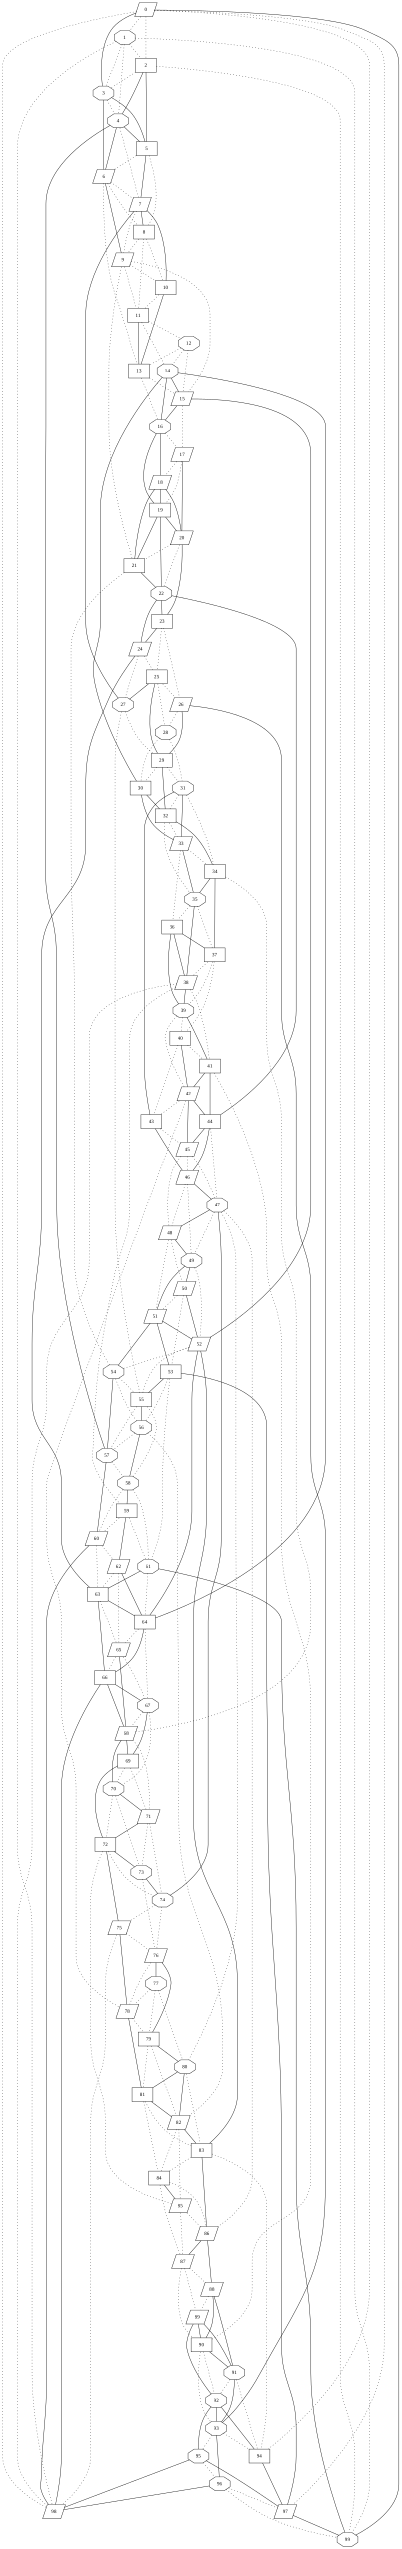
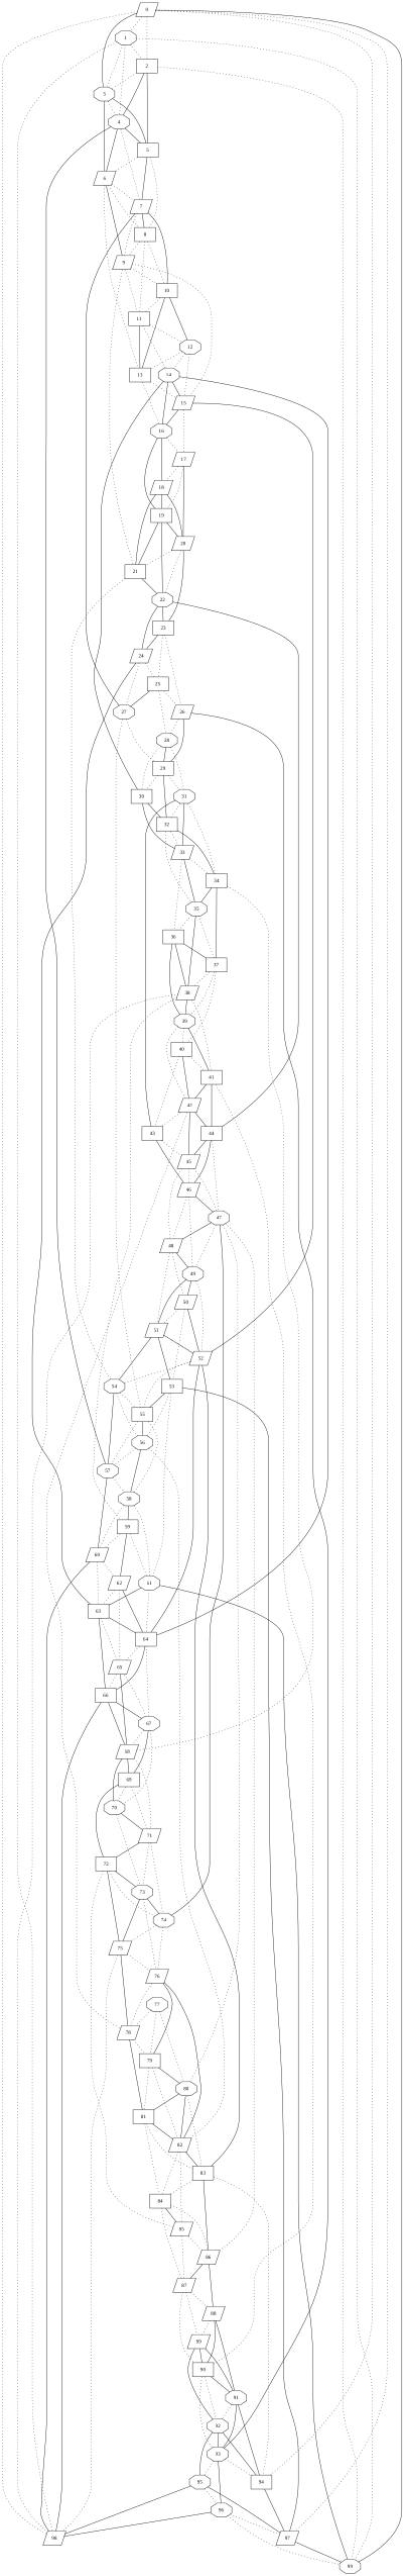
  strict graph {
    fontname="Liberation Serif"
    node [fontname="Liberation Serif" shape=parallelogram]
    edge [fontname="Liberation Serif" is_available=True prob=1.0 style=dotted]
    1 [shape=octagon]
    0
    2 [shape=box]
    3 [shape=octagon]
    94 [shape=box]
    97
    98
    99 [shape=octagon]
    4 [shape=octagon]
    5 [shape=box]
    6
    7
    57 [shape=octagon]
    8 [shape=box]
    9
    13 [shape=box]
    10 [shape=box]
    27 [shape=octagon]
    58 [shape=octagon]
    60
    11 [shape=box]
    21 [shape=box]
    15
    16 [shape=octagon]
    12 [shape=octagon]
    29 [shape=box]
    55 [shape=box]
    14 [shape=octagon]
    22 [shape=octagon]
    54 [shape=octagon]
    30 [shape=box]
    64 [shape=box]
    17
    52
    18
    19 [shape=box]
    32 [shape=box]
    33
    65
    66 [shape=box]
    67 [shape=octagon]
    20
    83 [shape=box]
    23 [shape=box]
    24
    44 [shape=box]
    25 [shape=box]
    26
    56 [shape=octagon]
    63 [shape=box]
    45
    46
    47 [shape=octagon]
    28 [shape=octagon]
    93 [shape=octagon]
    31 [shape=octagon]
    95 [shape=octagon]
    96 [shape=octagon]
    34 [shape=box]
    43 [shape=box]
    35 [shape=octagon]
    36 [shape=box]
    37 [shape=box]
    68
    38
    39 [shape=octagon]
    40 [shape=box]
    69 [shape=box]
    70 [shape=octagon]
    71
    41 [shape=box]
    59 [shape=box]
    42
    90 [shape=box]
    61 [shape=octagon]
    62
    78
    91 [shape=octagon]
    92 [shape=octagon]
    48
    79 [shape=box]
    81 [shape=box]
    49 [shape=octagon]
    74 [shape=octagon]
    80 [shape=octagon]
    86
    50
    51
    75
    76
    82
    87
    88
    53 [shape=box]
    84 [shape=box]
    85
    72 [shape=box]
    73 [shape=octagon]
    77 [shape=octagon]
    89
    1 -- 2 [prob=0.932063817024]
    1 -- 3 [prob=0.445561985788]
    1 -- 98 [prob=0.241674708934]
    1 -- 99 [prob=0.729968610135]
    1 -- 4 [prob=0.418561628294]
    0 -- 1
    0 -- 2 [prob=0.112128831712]
    0 -- 3 [style=solid]
    0 -- 94 [prob=0.490976271307]
    0 -- 97 [prob=0.927480081698]
    0 -- 98
    0 -- 99 [prob=0.334903827917 style=solid]
    2 -- 3 [prob=0.86377921816]
    2 -- 99 [prob=0.760470657782]
    2 -- 4 [prob=0.534831297607 style=solid]
    2 -- 5 [prob=0.539143146005 style=solid]
    3 -- 4 [prob=0.969232722174]
    3 -- 5 [prob=0.335969060022 style=solid]
    3 -- 6 [style=solid]
    94 -- 97 [prob=0.849642973155 style=solid]
    97 -- 99 [prob=0.0886018448577 style=solid]
    4 -- 5 [style=solid]
    4 -- 6 [prob=0.930382664607 style=solid]
    4 -- 7 [prob=0.921583569454]
    4 -- 57 [prob=0.940153686409 style=solid]
    5 -- 6
    5 -- 7 [style=solid]
    5 -- 8
    6 -- 7 [prob=0.634574458712]
    6 -- 8 [prob=0.557414117838]
    6 -- 9 [prob=0.986814154667 style=solid]
    6 -- 13
    7 -- 8 [style=solid]
    7 -- 9 [prob=0.944124736566]
    7 -- 10 [prob=0.331696117321 style=solid]
    7 -- 27 [prob=0.679614185343 style=solid]
    57 -- 58 [prob=0.827875159839]
    57 -- 60 [prob=0.720089318266 style=solid]
    8 -- 9 [prob=0.819198808511]
    8 -- 10 [prob=0.356208101372]
    8 -- 11 [prob=0.805174872007]
    9 -- 10
    9 -- 11 [prob=0.765263919464]
    9 -- 21
    9 -- 15 [prob=0.85821541229]
    13 -- 15 [prob=0.776209308201]
    13 -- 16 [prob=0.863174204178]
    10 -- 13 [prob=0.131897525778 style=solid]
    10 -- 11 [prob=0.197035879989]
+   10 -- 12 [prob=0.92917566675 style=solid]
    27 -- 29
    27 -- 55 [prob=0.89473858728]
    58 -- 60 [prob=0.789091117203]
    58 -- 59 [prob=0.0293443474651 style=solid]
    58 -- 61
    60 -- 98 [prob=0.402870171385 style=solid]
    60 -- 63 [prob=0.418869039945]
    60 -- 62
    11 -- 13 [prob=0.105163760057 style=solid]
    11 -- 12 [prob=0.773882598483]
    11 -- 14 [prob=0.73768689742]
    21 -- 22 [style=solid]
    21 -- 54
    15 -- 16 [prob=0.218107770487 style=solid]
    15 -- 17 [prob=0.349669726935]
    15 -- 52 [prob=0.807820579916 style=solid]
    16 -- 17 [prob=0.977999134515]
    16 -- 18 [prob=0.676331061624 style=solid]
    16 -- 19 [style=solid]
    12 -- 13 [prob=0.742663645228]
    12 -- 15 [prob=0.15154192456]
    12 -- 14 [prob=0.325049578745]
    29 -- 30 [prob=0.217978244999]
    29 -- 32 [style=solid]
    29 -- 31 [prob=0.80440885049]
    55 -- 57 [prob=0.377069877348]
    55 -- 58 [prob=0.259848156431]
    55 -- 56 [prob=0.0795806851101 style=solid]
    14 -- 15 [prob=0.522670045326 style=solid]
    14 -- 16 [prob=0.619629402887 style=solid]
    14 -- 30 [prob=0.0867495315313 style=solid]
    14 -- 64 [prob=0.437508576144 style=solid]
    22 -- 23 [prob=0.0787677893394 style=solid]
    22 -- 24 [style=solid]
    22 -- 44 [style=solid]
    54 -- 57 [prob=0.813293464705 style=solid]
    54 -- 55 [prob=0.4115385061]
    54 -- 56 [prob=0.807902719434]
    30 -- 32 [prob=0.330192421578 style=solid]
    30 -- 33 [prob=0.97712588459 style=solid]
    64 -- 65 [prob=0.48379374347]
    64 -- 66 [prob=0.766111687933 style=solid]
    64 -- 67 [prob=0.683186691433]
    17 -- 18 [prob=0.276489254405]
    17 -- 19
    17 -- 20 [prob=0.823814087759 style=solid]
    52 -- 55 [prob=0.767184039711]
    52 -- 54 [prob=0.187424483514]
    52 -- 64 [prob=0.976530488499 style=solid]
    52 -- 83 [style=solid]
    18 -- 21 [prob=0.369732210778 style=solid]
    18 -- 19 [prob=0.555050792737 style=solid]
    18 -- 20 [prob=0.142250634058 style=solid]
    19 -- 21 [prob=0.0135388791585 style=solid]
    19 -- 22 [style=solid]
    19 -- 20 [prob=0.585175274133 style=solid]
    32 -- 33 [prob=0.957931840245]
    32 -- 34 [prob=0.155679433711 style=solid]
    32 -- 35 [prob=0.409019288085]
    33 -- 34
    33 -- 35 [style=solid]
    33 -- 36
    65 -- 66 [prob=0.364437115672]
    65 -- 67
    65 -- 68 [prob=0.609318034734 style=solid]
    66 -- 98 [prob=0.939564433667 style=solid]
    66 -- 67 [prob=0.31095703916 style=solid]
    66 -- 68 [style=solid]
    67 -- 68 [prob=0.115225220066]
    67 -- 69 [style=solid]
    67 -- 70 [prob=0.749935236208]
    20 -- 21 [prob=0.959466379374]
    20 -- 22 [prob=0.708901713715]
    20 -- 23 [prob=0.291169846648 style=solid]
    83 -- 94 [prob=0.300778202135]
    83 -- 86 [prob=0.932952697346 style=solid]
    83 -- 84
    23 -- 24 [prob=0.63965156165 style=solid]
    23 -- 25
    23 -- 26 [prob=0.73006049782]
    24 -- 27 [prob=0.438052212051]
    24 -- 25 [prob=0.0635840403507]
    24 -- 63 [prob=0.98968027706 style=solid]
    44 -- 45 [style=solid]
    44 -- 46 [style=solid]
    44 -- 47 [prob=0.899043709272]
    25 -- 27 [prob=0.639447039262 style=solid]
    25 -- 26 [prob=0.704138950378]
    25 -- 28 [prob=0.352727829318]
    26 -- 29 [prob=0.144954058561 style=solid]
    26 -- 28 [prob=0.778143376864]
    26 -- 93 [prob=0.50751821238 style=solid]
    56 -- 57
    56 -- 58 [prob=0.225708961094 style=solid]
    56 -- 82 [prob=0.92195756365]
    63 -- 64 [prob=0.318060719821 style=solid]
    63 -- 65
    63 -- 66 [prob=0.221778361374 style=solid]
    45 -- 46 [prob=0.578887287668]
    45 -- 47 [prob=0.356116927168]
    45 -- 48 [prob=0.638778907001]
    46 -- 47 [prob=0.713392298578 style=solid]
    46 -- 48 [prob=0.704621331788]
    46 -- 49
    47 -- 48 [prob=0.132592400277 style=solid]
    47 -- 49 [prob=0.352973490188]
    47 -- 74 [prob=0.24050027949 style=solid]
    47 -- 80 [prob=0.160652359339]
    47 -- 86 [prob=0.249744602283]
-   25 -- 29 [style=solid]
+   28 -- 29 [style=solid]
    28 -- 30 [prob=0.476831680712]
    28 -- 31 [prob=0.988544931537]
    93 -- 94 [prob=0.436684388941]
    93 -- 95 [prob=0.31010732944]
    93 -- 96 [style=solid]
    31 -- 32
    31 -- 33 [prob=0.738964839774 style=solid]
    31 -- 34 [prob=0.223570466561]
    31 -- 43 [prob=0.169644889751 style=solid]
    95 -- 97 [style=solid]
    95 -- 98 [style=solid]
    95 -- 96 [prob=0.66888563364]
    96 -- 97 [prob=0.863101571393]
    96 -- 98 [prob=0.556766192242 style=solid]
    96 -- 99 [prob=0.944784721175]
    34 -- 35 [prob=0.942856826288 style=solid]
    34 -- 37 [prob=0.956642836709 style=solid]
    34 -- 68 [prob=0.677122983349]
    43 -- 45
    43 -- 46 [prob=0.624448680963 style=solid]
    35 -- 36
    35 -- 37 [prob=0.953284688573]
    35 -- 38 [style=solid]
    36 -- 37 [style=solid]
    36 -- 38 [style=solid]
    36 -- 39 [style=solid]
    37 -- 38
    37 -- 39 [prob=0.705373141552]
    37 -- 40 [prob=0.842240148461]
    68 -- 69 [prob=0.780756155655 style=solid]
    68 -- 70 [prob=0.302510591133 style=solid]
    68 -- 71 [prob=0.148470996177]
    38 -- 98 [prob=0.762294659407]
    38 -- 39 [prob=0.775951359327 style=solid]
    38 -- 41 [prob=0.842522437496]
    38 -- 59 [prob=0.92204969724]
    39 -- 40 [prob=0.0843623772995]
    39 -- 41 [prob=0.880789341703 style=solid]
    39 -- 42 [prob=0.698011905179]
    40 -- 43 [prob=0.0476157216779]
    40 -- 41 [prob=0.652604868196]
    40 -- 42 [prob=0.44784070338 style=solid]
    69 -- 70 [prob=0.282979802348]
    69 -- 71 [prob=0.843801567324]
    69 -- 72 [prob=0.208932177924 style=solid]
    70 -- 71 [prob=0.0110818606346 style=solid]
-   70 -- 72 [prob=0.093435399949]
    70 -- 73
    71 -- 74
    71 -- 72 [prob=0.148983207578 style=solid]
    71 -- 73 [prob=0.0834075275135]
    41 -- 44 [prob=0.360415141899 style=solid]
    41 -- 42 [prob=0.868107281537 style=solid]
    41 -- 90 [prob=0.303995764724]
    59 -- 60 [prob=0.459732381109]
    59 -- 61 [prob=0.405694472655]
    59 -- 62 [prob=0.862954566828 style=solid]
    42 -- 44 [prob=0.27933230103 style=solid]
    42 -- 45 [prob=0.850355920796 style=solid]
    42 -- 43 [prob=0.764624358827]
    42 -- 78
    90 -- 93 [prob=0.846781213549]
    90 -- 91 [prob=0.28030136909 style=solid]
    90 -- 92
    61 -- 99 [prob=0.789189281609 style=solid]
    61 -- 64
    61 -- 63 [style=solid]
    62 -- 64 [prob=0.896994515449 style=solid]
    62 -- 65
    62 -- 63 [prob=0.68211341463]
    78 -- 79 [prob=0.461259335122]
    78 -- 81 [prob=0.588752049177 style=solid]
-   91 -- 94 [prob=0.650251993152]
+   91 -- 94 [prob=0.650251993152 style=solid]
    91 -- 93 [style=solid]
    91 -- 92 [prob=0.888333886168]
    92 -- 94 [style=solid]
    92 -- 93 [style=solid]
    92 -- 95 [style=solid]
    48 -- 49 [prob=0.991331681819 style=solid]
    48 -- 50 [prob=0.433273415729]
    48 -- 51 [prob=0.635949881321]
    79 -- 81 [prob=0.105457051155]
    79 -- 80 [style=solid]
    79 -- 82 [prob=0.830998596207]
    81 -- 83 [prob=0.3370312656]
    81 -- 82 [prob=0.366157004601 style=solid]
    81 -- 84 [prob=0.814872756701]
    49 -- 52 [prob=0.0887006753189]
    49 -- 50 [prob=0.871387735603 style=solid]
    49 -- 51 [prob=0.590510979211 style=solid]
    74 -- 75 [prob=0.0944354747955]
    74 -- 76
    80 -- 83 [prob=0.683633477498]
    80 -- 81 [prob=0.123674407144 style=solid]
    80 -- 82 [prob=0.386306857584 style=solid]
    86 -- 87 [prob=0.292641234887 style=solid]
    86 -- 88 [prob=0.888565619452 style=solid]
    50 -- 52 [style=solid]
    50 -- 51 [prob=0.295623592004]
    50 -- 53
    51 -- 54 [prob=0.70507469937 style=solid]
    51 -- 52 [prob=0.413048966399 style=solid]
    51 -- 53 [prob=0.234446832514 style=solid]
    75 -- 98 [prob=0.24748267653]
    75 -- 78 [prob=0.0204344497725 style=solid]
    75 -- 76 [prob=0.977626223067]
    76 -- 78 [prob=0.556082068642]
    76 -- 79 [style=solid]
-   76 -- 77 [prob=0.16868779875 style=solid]
+   76 -- 82 [prob=0.16868779875 style=solid]
    82 -- 83 [style=solid]
    82 -- 84 [prob=0.729750150136]
    82 -- 85
    87 -- 90 [prob=0.0315904320596]
    87 -- 88 [prob=0.508917893517]
    87 -- 89 [prob=0.507582273858]
    88 -- 90 [prob=0.425672951283 style=solid]
    88 -- 91 [prob=0.842870557161 style=solid]
    88 -- 89
    53 -- 97 [prob=0.344261023809 style=solid]
    53 -- 55 [prob=0.406673750286 style=solid]
    53 -- 56 [prob=0.712940014136]
    53 -- 61 [prob=0.376191111789]
    84 -- 86
    84 -- 87 [prob=0.63486587475]
    84 -- 85 [style=solid]
    85 -- 86 [prob=0.318883386385]
    85 -- 87 [prob=0.262985092797]
    72 -- 74 [prob=0.428723738797]
    72 -- 75 [prob=0.149583433771 style=solid]
    72 -- 85 [prob=0.674371753768]
    72 -- 73 [prob=0.341078389259 style=solid]
    73 -- 74 [prob=0.0764985623961 style=solid]
+   73 -- 75 [prob=0.102963643545 style=solid]
    73 -- 76 [prob=0.0557120462557]
    77 -- 78
    77 -- 79
    77 -- 80 [prob=0.818084759973]
    89 -- 90 [prob=0.0959795074945 style=solid]
    89 -- 91 [prob=0.396305939108 style=solid]
    89 -- 92 [prob=0.771919709867 style=solid]
  }
